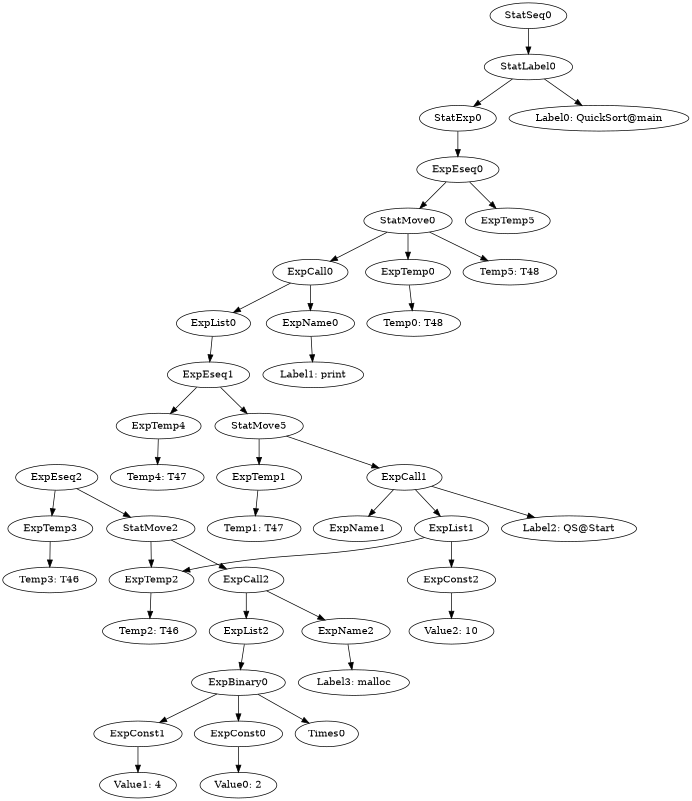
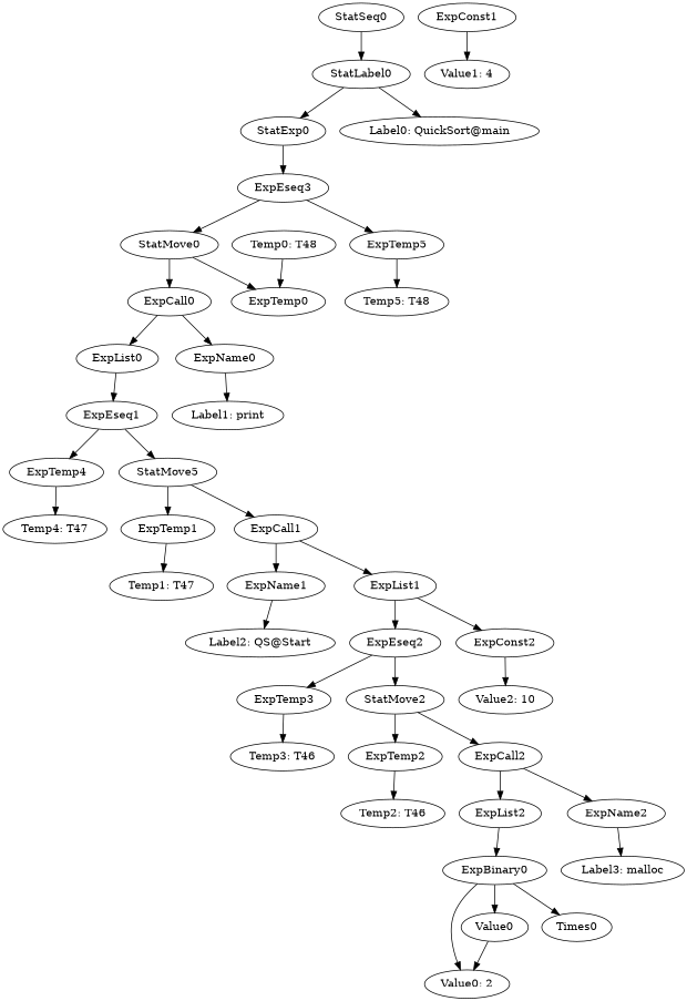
  digraph {
    ordering=out
    StatExp0
-   ExpEseq0
+   ExpEseq0 [label=ExpEseq3]
    StatMove0
    ExpTemp5
    ExpCall0
    ExpTemp0
    "Temp5: T48"
    ExpList0
    ExpName0
    "Temp0: T48"
    ExpEseq1
    ExpTemp4
    n13 [label=StatMove5]
    "Temp4: T47"
    ExpTemp1
    ExpCall1
    ExpName1
    "Label2: QS@Start"
    "Temp1: T47"
    ExpList1
    ExpEseq2
    ExpConst2
    ExpConst1
    "Value1: 4"
    ExpTemp3
    StatMove2
    "Value2: 10"
    "Temp3: T46"
    ExpTemp2
    ExpCall2
    "Label1: print"
    StatLabel0
    "Label0: QuickSort@main"
    ExpList2
    ExpBinary0
-   ExpConst0
+   ExpConst0 [label=Value0]
    Times0
    "Value0: 2"
    "Temp2: T46"
    ExpName2
    "Label3: malloc"
    StatSeq0
    StatExp0 -> ExpEseq0
    ExpEseq0 -> StatMove0
    ExpEseq0 -> ExpTemp5
    StatMove0 -> ExpCall0
    StatMove0 -> ExpTemp0
-   StatMove0 -> "Temp5: T48"
+   ExpTemp5 -> "Temp5: T48"
    ExpCall0 -> ExpList0
    ExpCall0 -> ExpName0
-   ExpTemp0 -> "Temp0: T48"
+   "Temp0: T48" -> ExpTemp0
    ExpList0 -> ExpEseq1
    ExpName0 -> "Label1: print"
    ExpEseq1 -> ExpTemp4
    ExpEseq1 -> n13
    ExpTemp4 -> "Temp4: T47"
    n13 -> ExpTemp1
    n13 -> ExpCall1
    ExpTemp1 -> "Temp1: T47"
    ExpCall1 -> ExpName1
    ExpCall1 -> ExpList1
-   ExpCall1 -> "Label2: QS@Start"
-   ExpList1 -> ExpTemp2
+   ExpName1 -> "Label2: QS@Start"
+   ExpList1 -> ExpEseq2
    ExpList1 -> ExpConst2
    ExpEseq2 -> ExpTemp3
    ExpEseq2 -> StatMove2
    ExpConst2 -> "Value2: 10"
    ExpConst1 -> "Value1: 4"
    ExpTemp3 -> "Temp3: T46"
    StatMove2 -> ExpTemp2
    StatMove2 -> ExpCall2
    ExpTemp2 -> "Temp2: T46"
    ExpCall2 -> ExpList2
    ExpCall2 -> ExpName2
    StatLabel0 -> StatExp0
    StatLabel0 -> "Label0: QuickSort@main"
    ExpList2 -> ExpBinary0
-   ExpBinary0 -> ExpConst1
+   ExpBinary0 -> "Value0: 2"
    ExpBinary0 -> ExpConst0
    ExpBinary0 -> Times0
    ExpConst0 -> "Value0: 2"
    ExpName2 -> "Label3: malloc"
    StatSeq0 -> StatLabel0
  }
